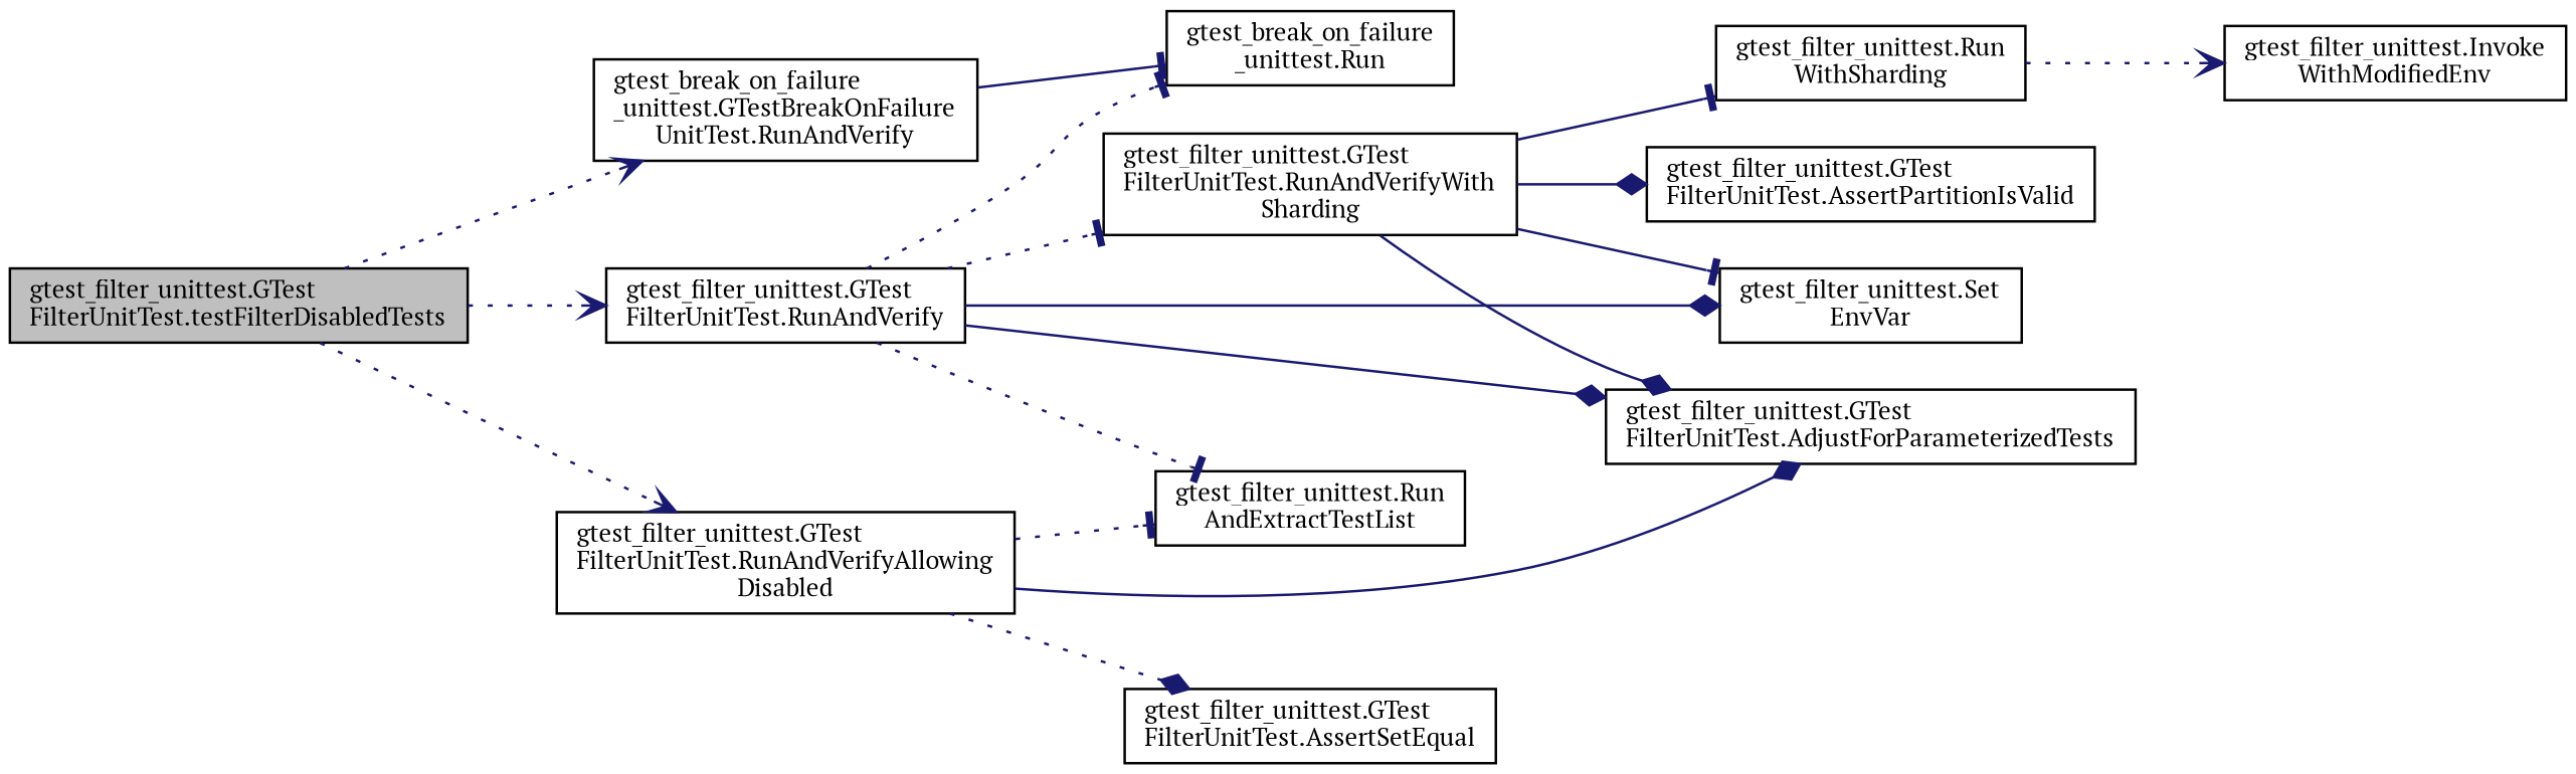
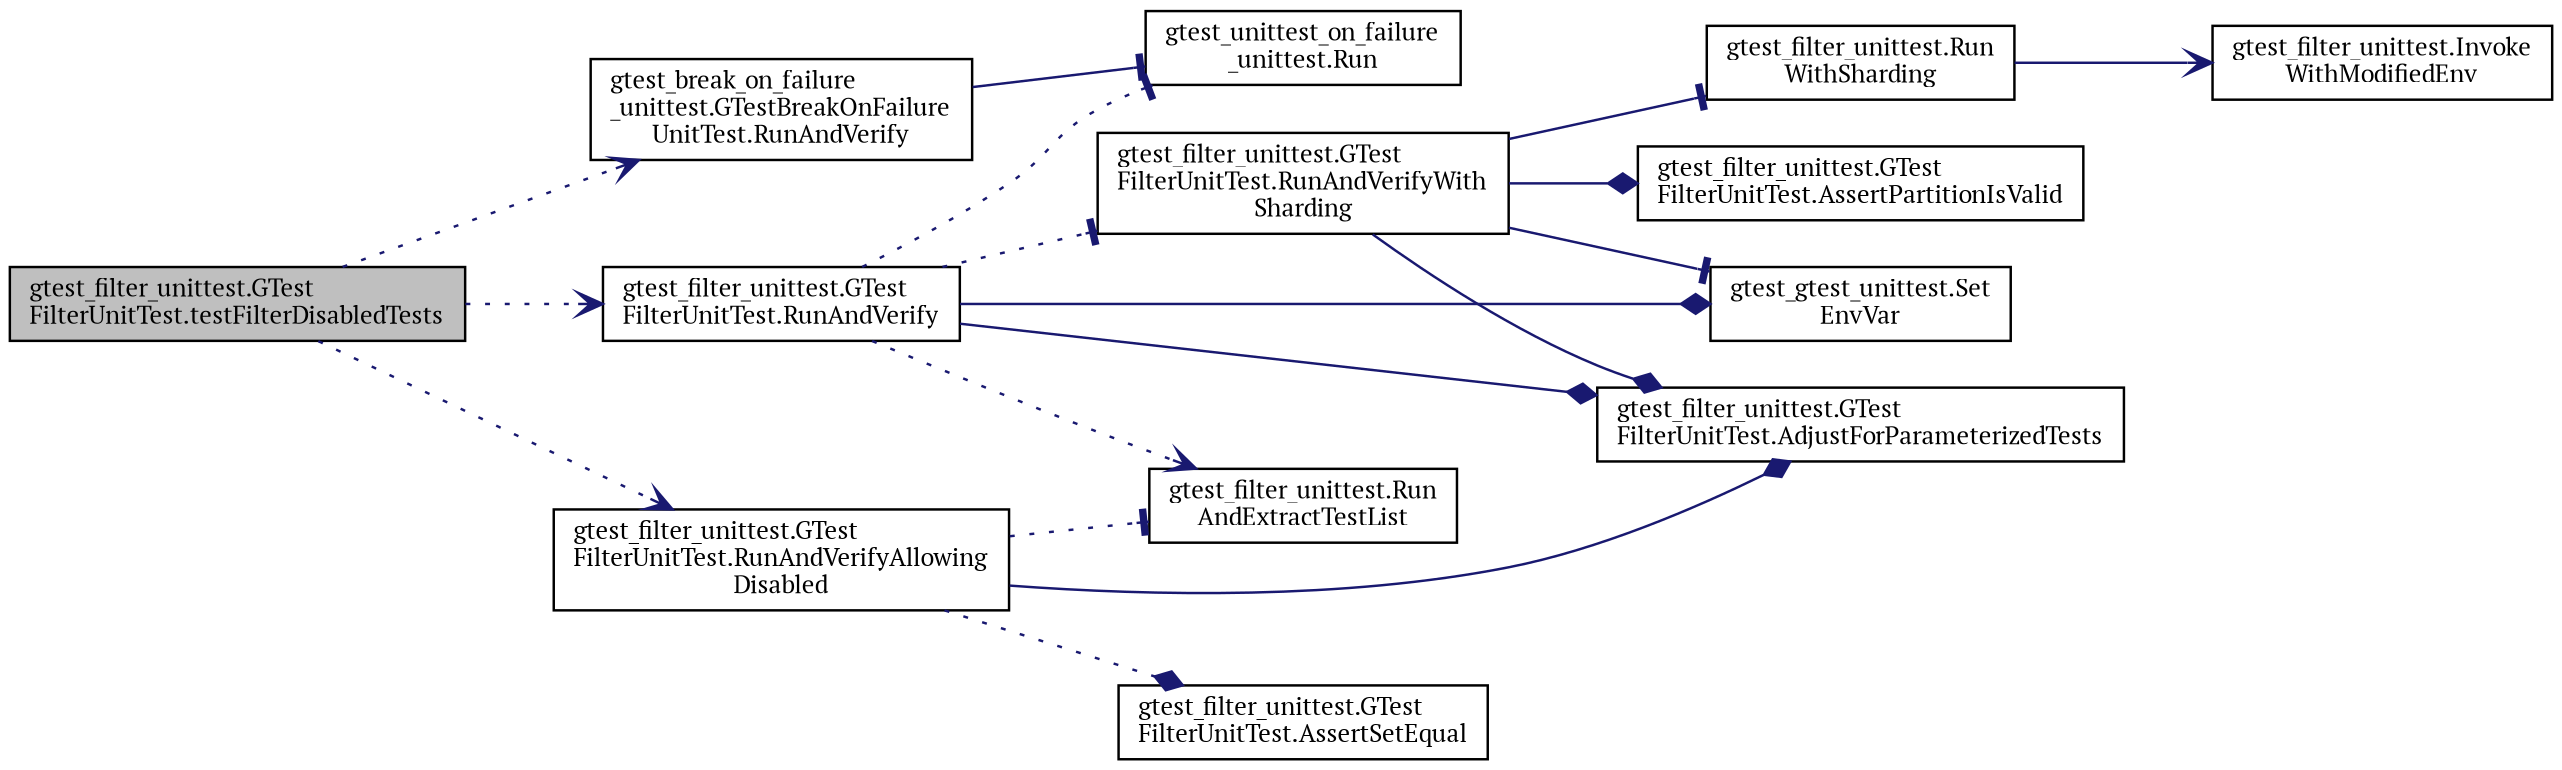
  digraph {
    fontname="PT Serif"
    rankdir=LR
    node [color=black fillcolor=white fontname="PT Serif" fontsize=10 shape=record style=filled]
    edge [arrowhead=tee color=midnightblue fontname="PT Serif" fontsize=10 labelfontname=Helvetica labelfontsize=10 style=solid]
    n1 [fillcolor=grey75 fontcolor=black height=0.2 label="gtest_filter_unittest.GTest\lFilterUnitTest.testFilterDisabledTests" width=0.4]
    n2 [height=0.2 label="gtest_break_on_failure\l_unittest.GTestBreakOnFailure\lUnitTest.RunAndVerify" width=0.4]
    n3 [height=0.2 label="gtest_filter_unittest.GTest\lFilterUnitTest.RunAndVerify" width=0.4]
    n4 [height=0.2 label="gtest_filter_unittest.GTest\lFilterUnitTest.RunAndVerifyAllowing\lDisabled" width=0.4]
-   n5 [height=0.2 label="gtest_break_on_failure\l_unittest.Run" width=0.4]
+   n5 [height=0.2 label="gtest_unittest_on_failure\l_unittest.Run" width=0.4]
    n6 [height=0.2 label="gtest_filter_unittest.GTest\lFilterUnitTest.AdjustForParameterizedTests" width=0.4]
-   n7 [height=0.2 label="gtest_filter_unittest.Set\lEnvVar" width=0.4]
+   n7 [height=0.2 label="gtest_gtest_unittest.Set\lEnvVar" width=0.4]
    n8 [height=0.2 label="gtest_filter_unittest.Run\lAndExtractTestList" width=0.4]
    n9 [height=0.2 label="gtest_filter_unittest.GTest\lFilterUnitTest.RunAndVerifyWith\lSharding" width=0.4]
    n10 [height=0.2 label="gtest_filter_unittest.GTest\lFilterUnitTest.AssertSetEqual" width=0.4]
    n11 [height=0.2 label="gtest_filter_unittest.Run\lWithSharding" width=0.4]
    n12 [height=0.2 label="gtest_filter_unittest.GTest\lFilterUnitTest.AssertPartitionIsValid" width=0.4]
    n13 [height=0.2 label="gtest_filter_unittest.Invoke\lWithModifiedEnv" width=0.4]
    n1 -> n2 [arrowhead=vee style=dotted]
    n1 -> n3 [arrowhead=vee style=dotted]
    n1 -> n4 [arrowhead=vee style=dotted]
    n2 -> n5
    n3 -> n5 [style=dotted]
    n3 -> n6 [arrowhead=diamond]
    n3 -> n7 [arrowhead=diamond]
-   n3 -> n8 [style=dotted]
+   n3 -> n8 [arrowhead=vee style=dotted]
    n3 -> n9 [style=dotted]
    n4 -> n6 [arrowhead=diamond]
    n4 -> n8 [style=dotted]
    n4 -> n10 [arrowhead=diamond style=dotted]
    n9 -> n6 [arrowhead=diamond]
    n9 -> n7
    n9 -> n11
    n9 -> n12 [arrowhead=diamond]
-   n11 -> n13 [arrowhead=vee style=dotted]
+   n11 -> n13 [arrowhead=vee]
  }
